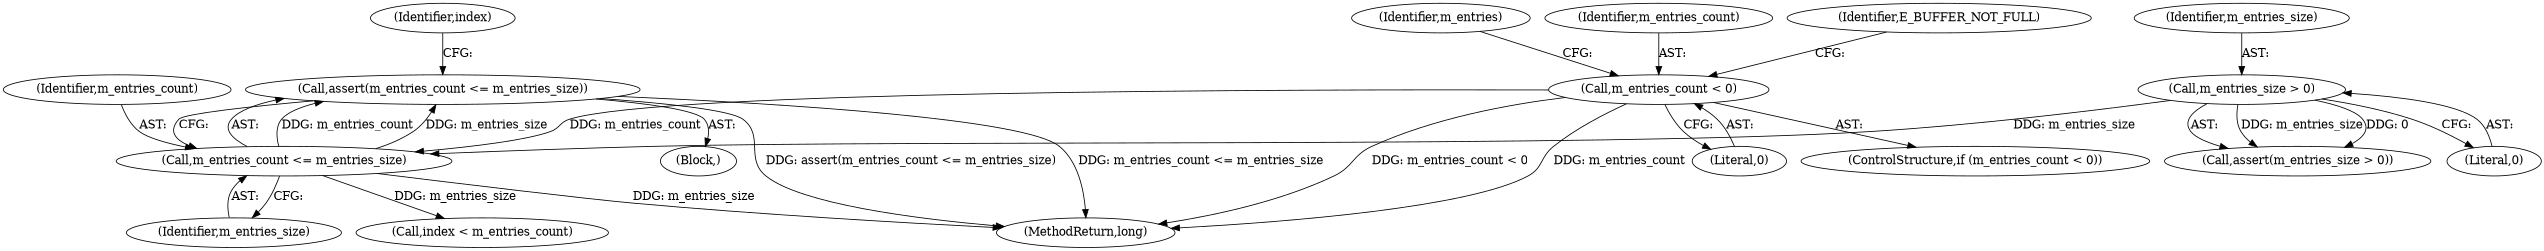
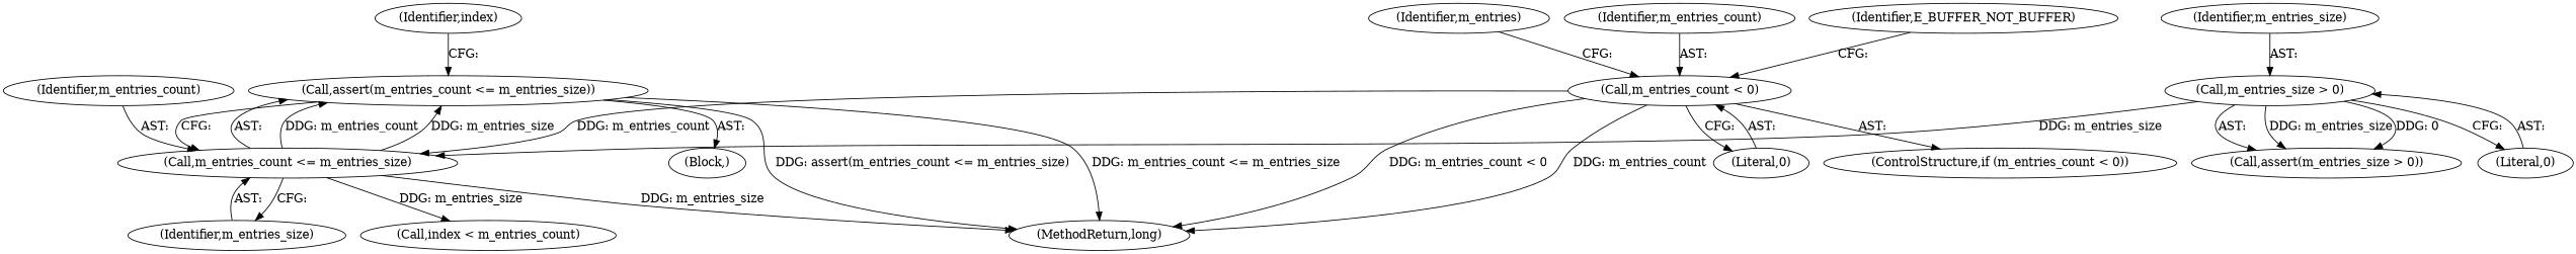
  digraph {
    n1 [label="(Call,assert(m_entries_count <= m_entries_size))"]
    n2 [label="(Call,m_entries_count <= m_entries_size)"]
    n3 [label="(Block,)"]
    n4 [label="(MethodReturn,long)"]
    n5 [label="(Identifier,m_entries_size)"]
    n6 [label="(Call,index < m_entries_count)"]
    n7 [label="(Call,m_entries_count < 0)"]
    n8 [label="(Literal,0)"]
    n9 [label="(ControlStructure,if (m_entries_count < 0))"]
    n10 [label="(Call,m_entries_size > 0)"]
    n11 [label="(Call,assert(m_entries_size > 0))"]
    n12 [label="(Literal,0)"]
    n13 [label="(Identifier,m_entries)"]
    n14 [label="(Identifier,m_entries_size)"]
    n15 [label="(Identifier,index)"]
    n16 [label="(Identifier,m_entries_count)"]
    n17 [label="(Identifier,m_entries_count)"]
-   n18 [label="(Identifier,E_BUFFER_NOT_FULL)"]
+   n18 [label="(Identifier,E_BUFFER_NOT_BUFFER)"]
    n1 -> n2 [label="CFG: "]
    n1 -> n3 [label="AST: "]
    n1 -> n4 [label="DDG: m_entries_count <= m_entries_size"]
    n1 -> n4 [label="DDG: assert(m_entries_count <= m_entries_size)"]
    n2 -> n1 [label="AST: "]
    n2 -> n1 [label="DDG: m_entries_count"]
    n2 -> n1 [label="DDG: m_entries_size"]
    n2 -> n4 [label="DDG: m_entries_size"]
    n2 -> n5 [label="CFG: "]
    n2 -> n6 [label="DDG: m_entries_size"]
    n5 -> n2 [label="AST: "]
    n7 -> n2 [label="DDG: m_entries_count"]
    n7 -> n4 [label="DDG: m_entries_count < 0"]
    n7 -> n4 [label="DDG: m_entries_count"]
    n7 -> n8 [label="CFG: "]
    n7 -> n9 [label="AST: "]
    n8 -> n7 [label="AST: "]
    n10 -> n2 [label="DDG: m_entries_size"]
    n10 -> n11 [label="AST: "]
    n10 -> n11 [label="DDG: m_entries_size"]
    n10 -> n11 [label="DDG: 0"]
    n10 -> n12 [label="CFG: "]
    n12 -> n10 [label="AST: "]
    n13 -> n7 [label="CFG: "]
    n14 -> n10 [label="AST: "]
    n15 -> n1 [label="CFG: "]
    n16 -> n2 [label="AST: "]
    n17 -> n7 [label="AST: "]
    n18 -> n7 [label="CFG: "]
  }
